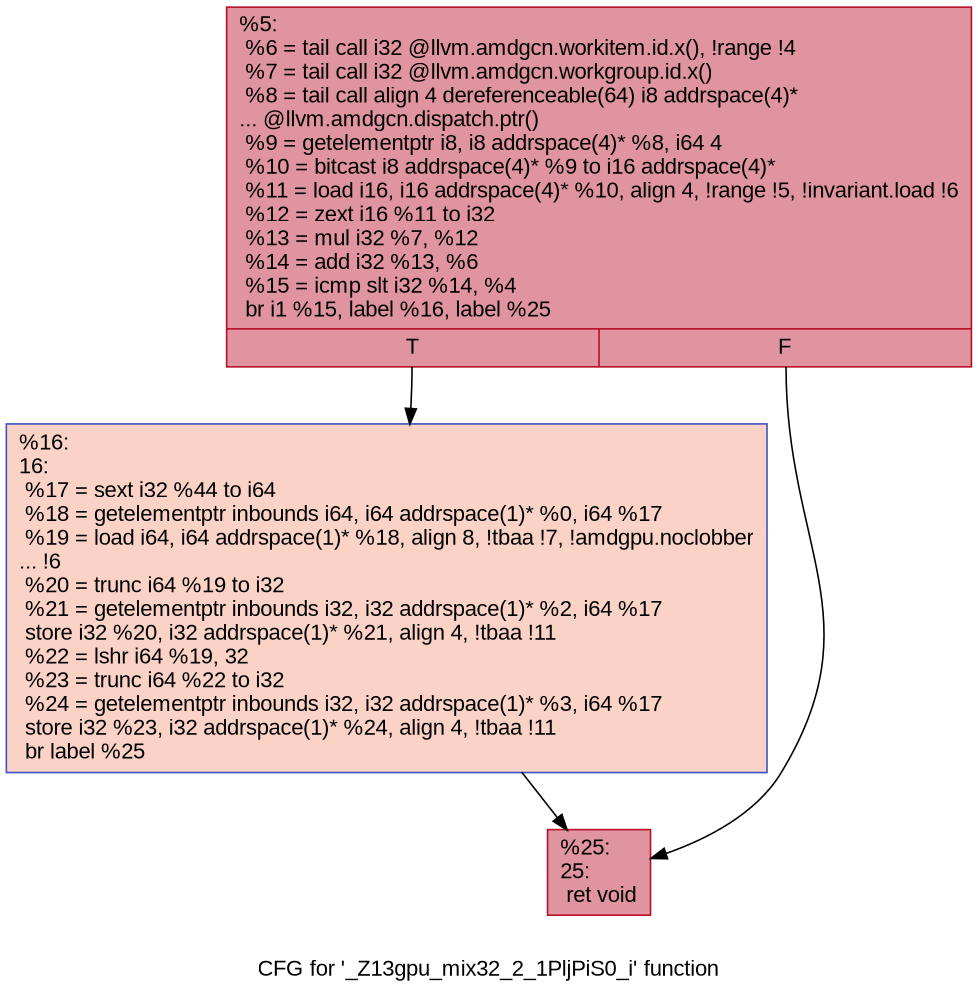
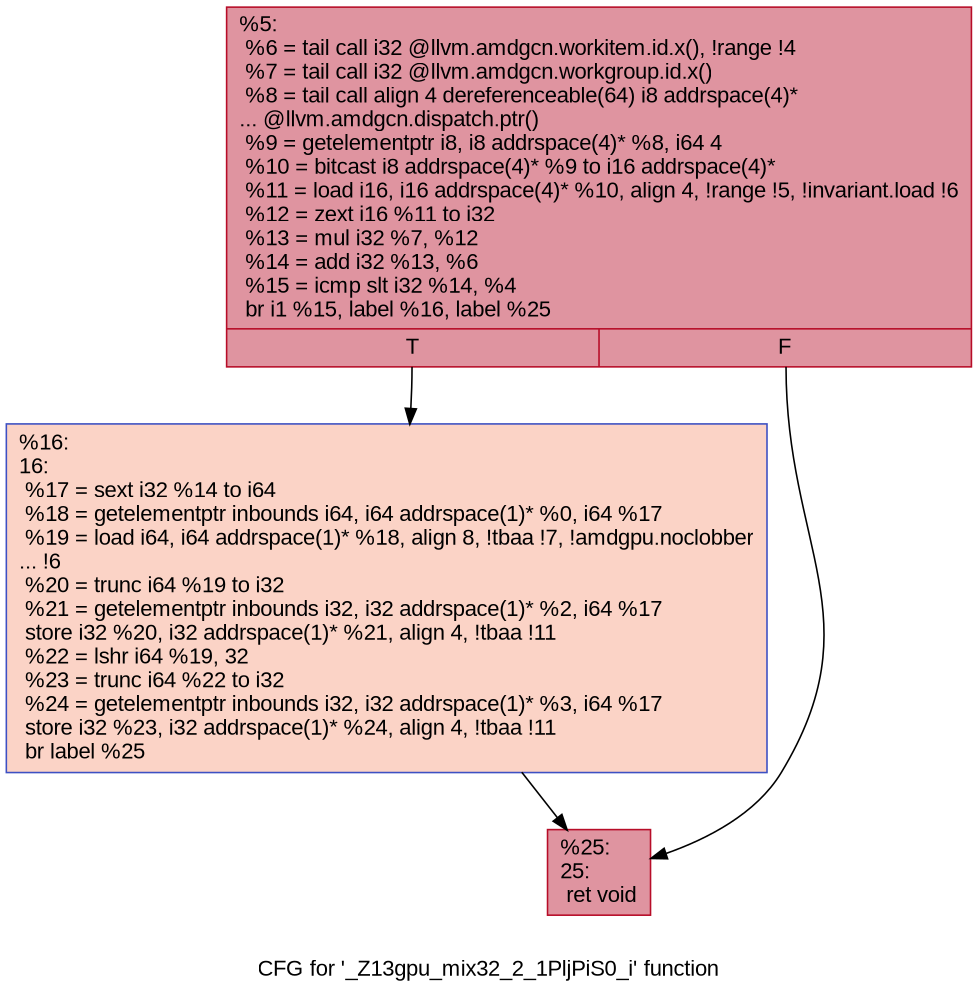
  digraph {
    label="CFG for '_Z13gpu_mix32_2_1PljPiS0_i' function"
    fontname="Liberation Sans"
    node [color="#b70d28ff" fillcolor="#b70d2870" shape=record style=filled fontname="Liberation Sans"]
    edge [fontname="Liberation Sans"]
    n1 [label="{%5:\l  %6 = tail call i32 @llvm.amdgcn.workitem.id.x(), !range !4\l  %7 = tail call i32 @llvm.amdgcn.workgroup.id.x()\l  %8 = tail call align 4 dereferenceable(64) i8 addrspace(4)*\l... @llvm.amdgcn.dispatch.ptr()\l  %9 = getelementptr i8, i8 addrspace(4)* %8, i64 4\l  %10 = bitcast i8 addrspace(4)* %9 to i16 addrspace(4)*\l  %11 = load i16, i16 addrspace(4)* %10, align 4, !range !5, !invariant.load !6\l  %12 = zext i16 %11 to i32\l  %13 = mul i32 %7, %12\l  %14 = add i32 %13, %6\l  %15 = icmp slt i32 %14, %4\l  br i1 %15, label %16, label %25\l|{<s0>T|<s1>F}}"]
-   n2 [color="#3d50c3ff" fillcolor="#f59c7d70" label="{%16:\l16:                                               \l  %17 = sext i32 %44 to i64\l  %18 = getelementptr inbounds i64, i64 addrspace(1)* %0, i64 %17\l  %19 = load i64, i64 addrspace(1)* %18, align 8, !tbaa !7, !amdgpu.noclobber\l... !6\l  %20 = trunc i64 %19 to i32\l  %21 = getelementptr inbounds i32, i32 addrspace(1)* %2, i64 %17\l  store i32 %20, i32 addrspace(1)* %21, align 4, !tbaa !11\l  %22 = lshr i64 %19, 32\l  %23 = trunc i64 %22 to i32\l  %24 = getelementptr inbounds i32, i32 addrspace(1)* %3, i64 %17\l  store i32 %23, i32 addrspace(1)* %24, align 4, !tbaa !11\l  br label %25\l}"]
+   n2 [color="#3d50c3ff" fillcolor="#f59c7d70" label="{%16:\l16:                                               \l  %17 = sext i32 %14 to i64\l  %18 = getelementptr inbounds i64, i64 addrspace(1)* %0, i64 %17\l  %19 = load i64, i64 addrspace(1)* %18, align 8, !tbaa !7, !amdgpu.noclobber\l... !6\l  %20 = trunc i64 %19 to i32\l  %21 = getelementptr inbounds i32, i32 addrspace(1)* %2, i64 %17\l  store i32 %20, i32 addrspace(1)* %21, align 4, !tbaa !11\l  %22 = lshr i64 %19, 32\l  %23 = trunc i64 %22 to i32\l  %24 = getelementptr inbounds i32, i32 addrspace(1)* %3, i64 %17\l  store i32 %23, i32 addrspace(1)* %24, align 4, !tbaa !11\l  br label %25\l}"]
    n3 [label="{%25:\l25:                                               \l  ret void\l}"]
    n1 -> n2 [tailport=s0]
    n1 -> n3 [tailport=s1]
    n2 -> n3
  }
